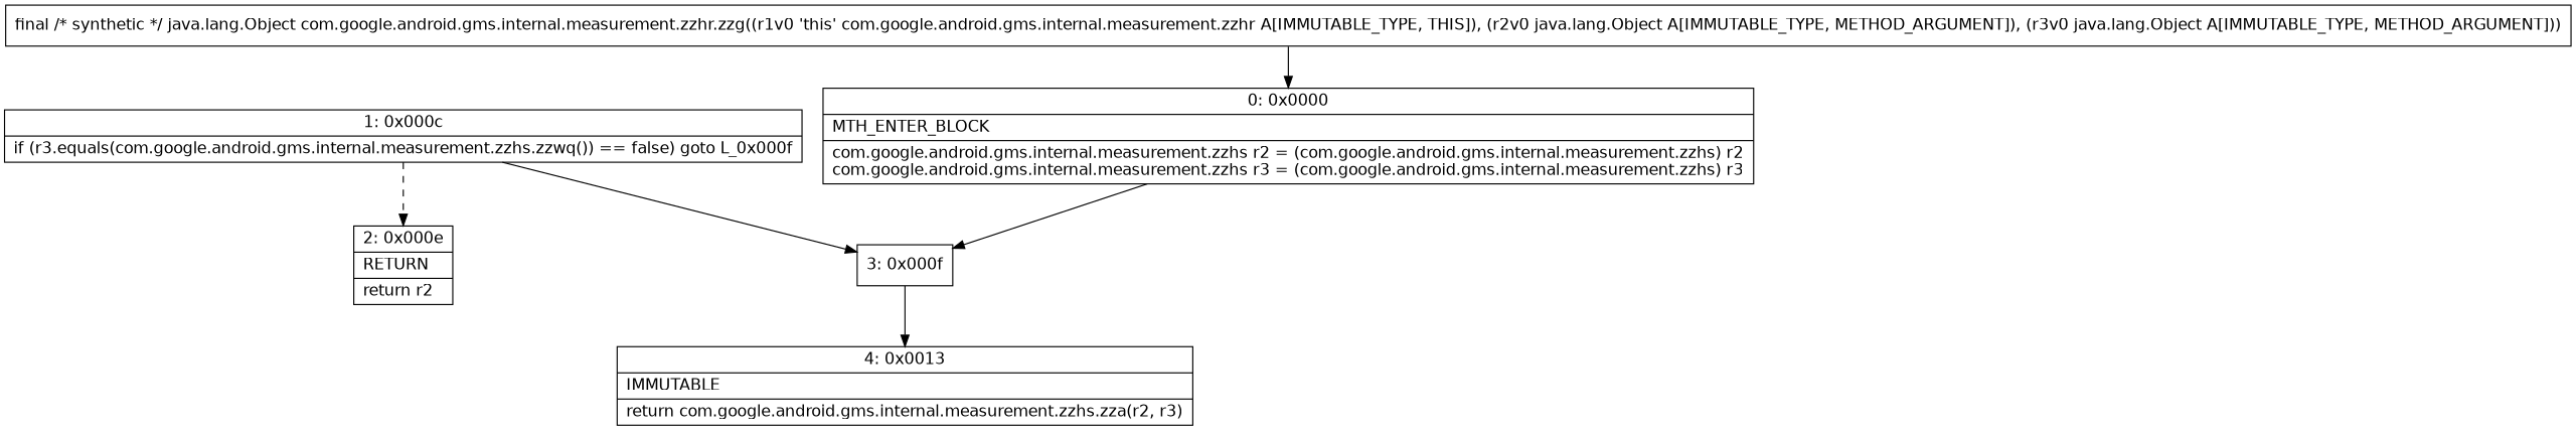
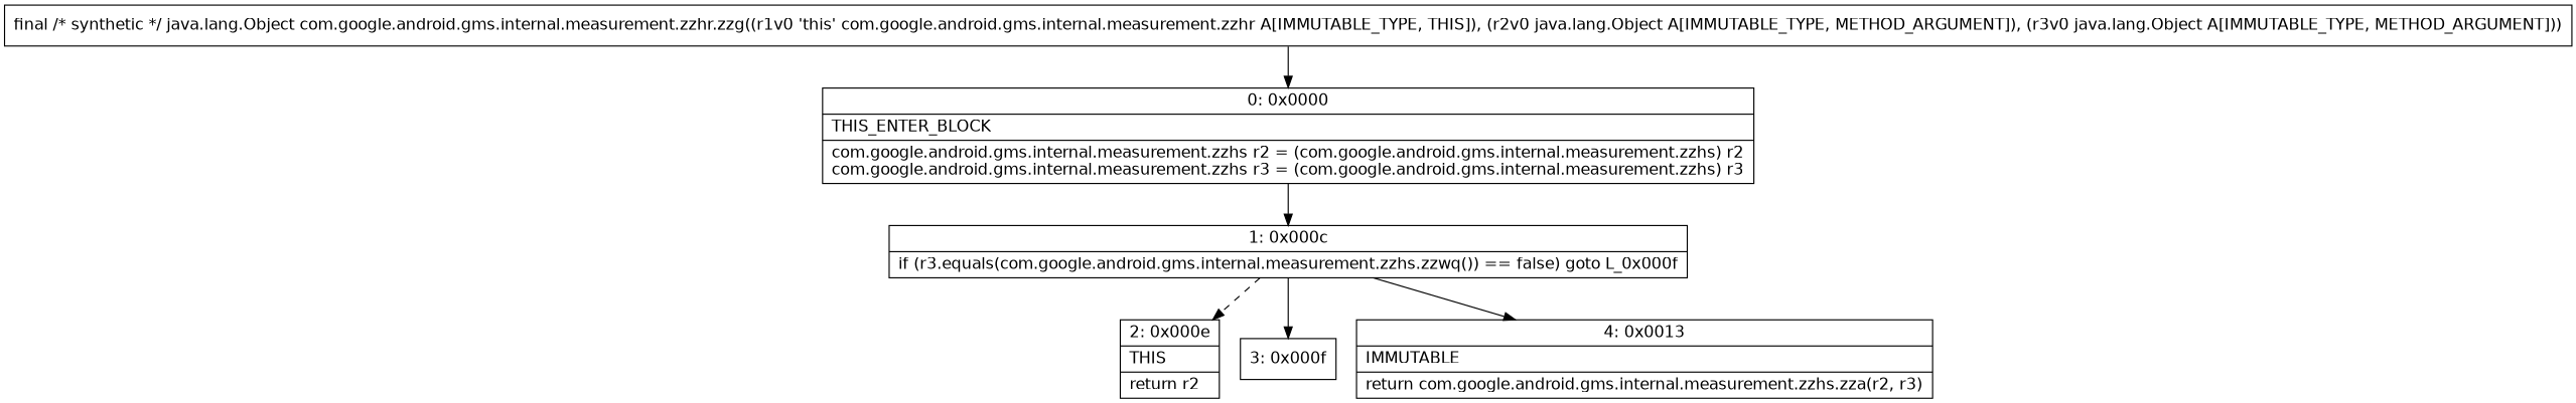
  digraph {
    fontname="DejaVu Sans"
    node [fontname="DejaVu Sans" shape=record]
    edge [fontname="DejaVu Sans"]
-   n1 [label="{0\:\ 0x0000|MTH_ENTER_BLOCK\l|com.google.android.gms.internal.measurement.zzhs r2 = (com.google.android.gms.internal.measurement.zzhs) r2\lcom.google.android.gms.internal.measurement.zzhs r3 = (com.google.android.gms.internal.measurement.zzhs) r3\l}"]
+   n1 [label="{0\:\ 0x0000|THIS_ENTER_BLOCK\l|com.google.android.gms.internal.measurement.zzhs r2 = (com.google.android.gms.internal.measurement.zzhs) r2\lcom.google.android.gms.internal.measurement.zzhs r3 = (com.google.android.gms.internal.measurement.zzhs) r3\l}"]
    n2 [label="{1\:\ 0x000c|if (r3.equals(com.google.android.gms.internal.measurement.zzhs.zzwq()) == false) goto L_0x000f\l}"]
-   n3 [label="{2\:\ 0x000e|RETURN\l|return r2\l}"]
+   n3 [label="{2\:\ 0x000e|THIS\l|return r2\l}"]
    n4 [label="{3\:\ 0x000f}"]
    n5 [label="{4\:\ 0x0013|IMMUTABLE\l|return com.google.android.gms.internal.measurement.zzhs.zza(r2, r3)\l}"]
    n6 [label="{final \/* synthetic *\/ java.lang.Object com.google.android.gms.internal.measurement.zzhr.zzg((r1v0 'this' com.google.android.gms.internal.measurement.zzhr A[IMMUTABLE_TYPE, THIS]), (r2v0 java.lang.Object A[IMMUTABLE_TYPE, METHOD_ARGUMENT]), (r3v0 java.lang.Object A[IMMUTABLE_TYPE, METHOD_ARGUMENT])) }"]
-   n1 -> n4
+   n1 -> n2
    n2 -> n3 [style=dashed]
    n2 -> n4
-   n4 -> n5
+   n2 -> n5
    n6 -> n1
  }
